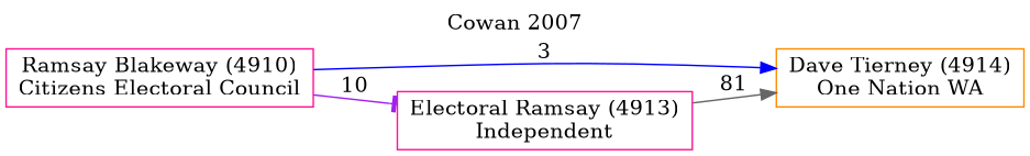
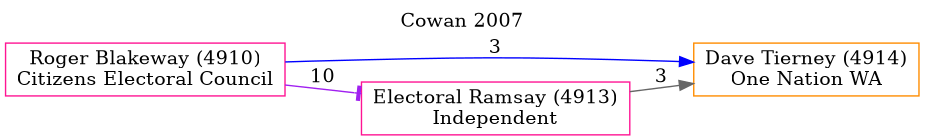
  digraph {
    label="Cowan 2007"
    labelloc=t
    mclimit=10
    rankdir=LR
    node [color=deeppink shape=box]
    edge [arrowhead=normal]
    n1 [color=darkorange label="Dave Tierney (4914)\nOne Nation WA"]
    n2 [label="Electoral Ramsay (4913)\nIndependent"]
-   n3 [label="Ramsay Blakeway (4910)\nCitizens Electoral Council"]
-   n2 -> n1 [color=gray40 label=81]
+   n3 [label="Roger Blakeway (4910)\nCitizens Electoral Council"]
+   n2 -> n1 [color=gray40 label=3]
    n3 -> n1 [color=blue label=3]
    n3 -> n2 [arrowhead=tee color=purple label=10]
  }
